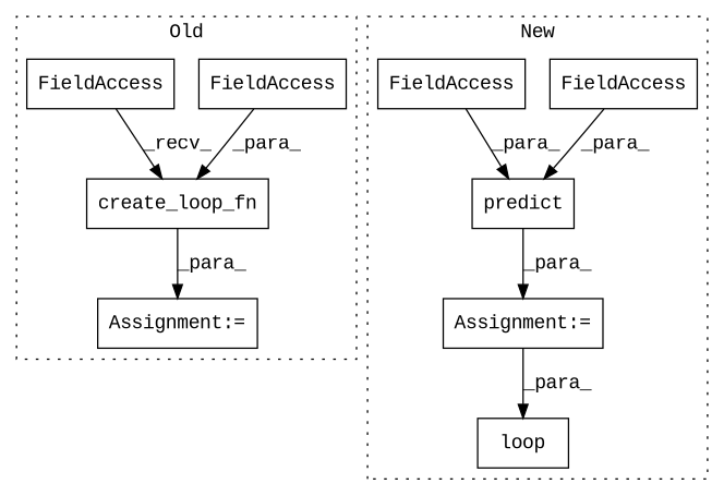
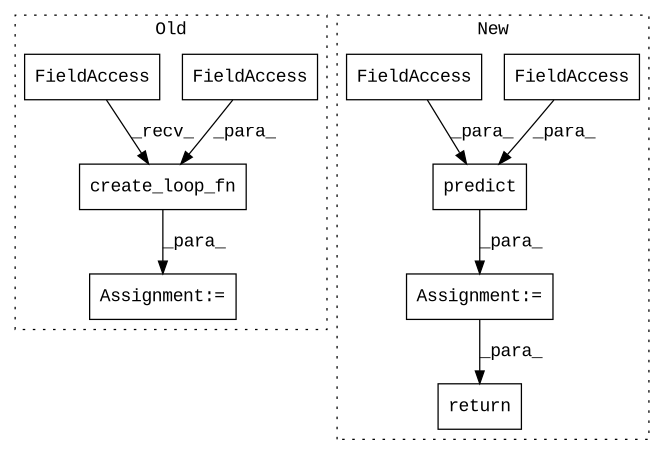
  digraph {
    fontname="Liberation Mono"
    node [a=22 l=12 shape=box fontname="Liberation Mono"]
    edge [fontname="Liberation Mono"]
    n1 [a=32 l="15,1" label=create_loop_fn s="10286,10313"]
    n2 [label=FieldAccess s=10301]
    n3 [l=11 label=FieldAccess s=10274]
    n4 [a=7 l=1 label="Assignment:=" s=10273]
-   n5 [a=41 l=7 label=loop s=10067]
+   n5 [a=41 l=7 label=return s=10067]
    n6 [a=32 l="8,1" label=predict s="10019,10060"]
    n7 [label=FieldAccess s=10040]
    n8 [label=FieldAccess s=10027]
    n9 [a=7 l=1 label="Assignment:=" s=10012]
    subgraph cluster_1 {
      label=Old
      style=dotted
      n1
      n2
      n3
      n4
    }
    subgraph cluster_2 {
      label=New
      style=dotted
      n5
      n6
      n7
      n8
      n9
    }
    n1 -> n4 [label=_para_]
    n2 -> n1 [label=_para_]
    n3 -> n1 [label=_recv_]
    n6 -> n9 [label=_para_]
    n7 -> n6 [label=_para_]
    n8 -> n6 [label=_para_]
    n9 -> n5 [label=_para_]
  }
